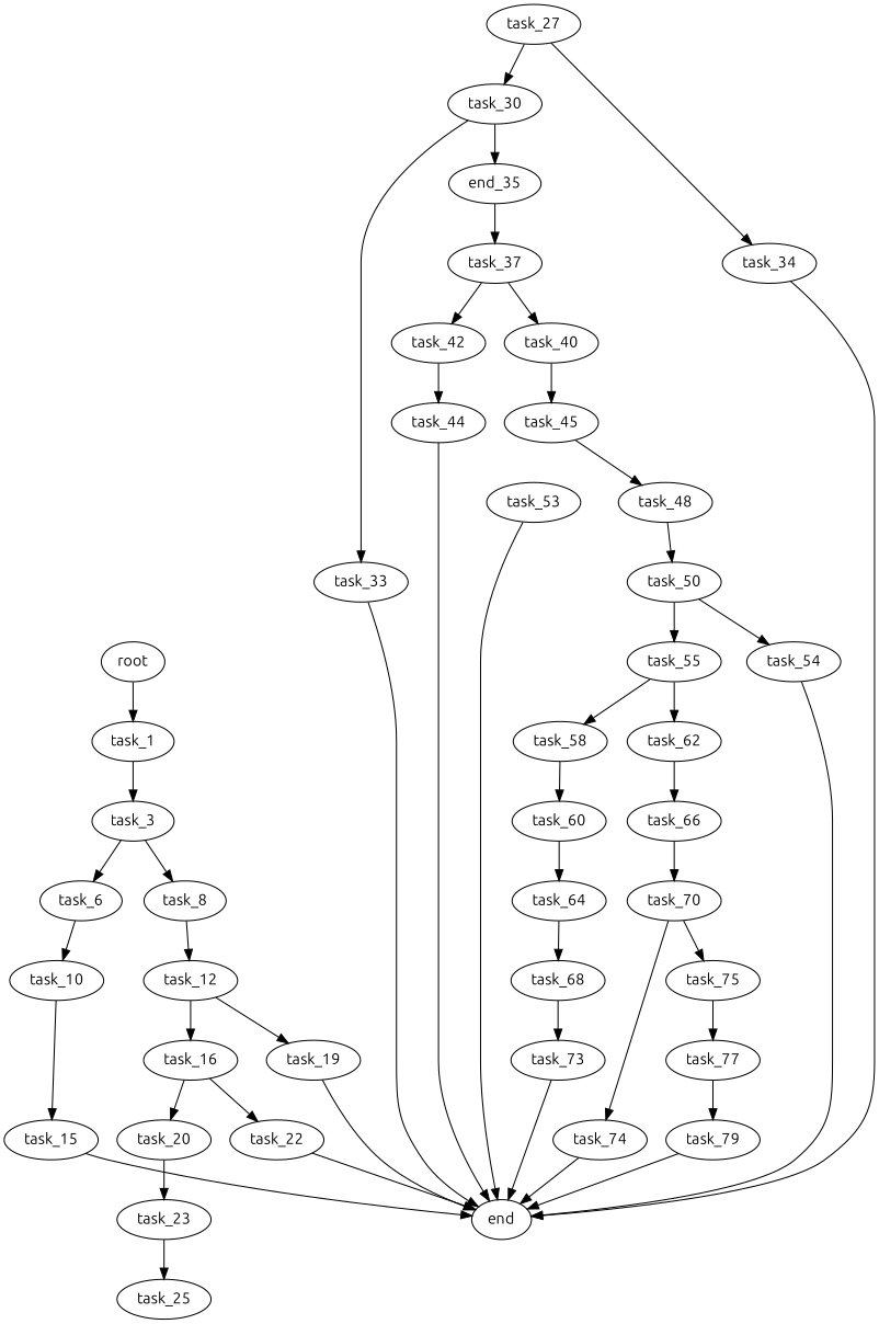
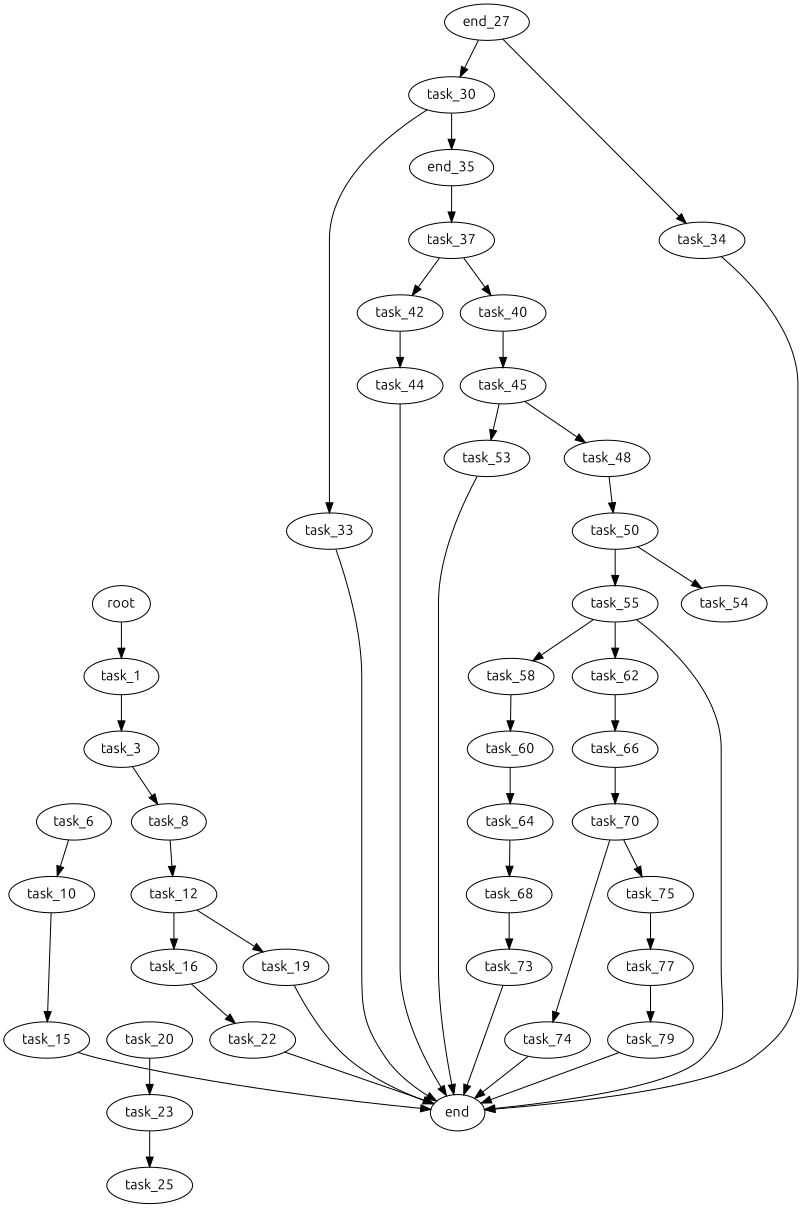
  digraph {
    fontname=Ubuntu
    node [fontname=Ubuntu]
    edge [fontname=Ubuntu]
    root
    task_1
    task_3
    task_6
    task_8
    task_10
    task_12
    task_15
    task_16
    task_19
    end
    task_20
    task_22
    task_23
    task_25
-   task_27
+   task_27 [label=end_27]
    task_30
    task_34
    task_33
    n20 [label=end_35]
    task_37
    task_40
    task_42
    task_45
    task_44
    task_48
    task_53
    task_50
    task_54
    task_55
    task_58
    task_62
    task_60
    task_66
    task_64
    task_70
    task_68
    task_73
    task_74
    task_75
    task_77
    task_79
    root -> task_1
    task_1 -> task_3
-   task_3 -> task_6
    task_3 -> task_8
    task_6 -> task_10
    task_8 -> task_12
    task_10 -> task_15
    task_12 -> task_16
    task_12 -> task_19
    task_15 -> end
-   task_16 -> task_20
    task_16 -> task_22
    task_19 -> end
    task_20 -> task_23
    task_22 -> end
    task_23 -> task_25
    task_27 -> task_30
    task_27 -> task_34
    task_30 -> task_33
    task_30 -> n20
    task_34 -> end
    task_33 -> end
    n20 -> task_37
    task_37 -> task_40
    task_37 -> task_42
    task_40 -> task_45
    task_42 -> task_44
    task_45 -> task_48
+   task_45 -> task_53
    task_44 -> end
    task_48 -> task_50
    task_53 -> end
    task_50 -> task_54
    task_50 -> task_55
-   task_54 -> end
+   task_55 -> end
    task_55 -> task_58
    task_55 -> task_62
    task_58 -> task_60
    task_62 -> task_66
    task_60 -> task_64
    task_66 -> task_70
    task_64 -> task_68
    task_70 -> task_74
    task_70 -> task_75
    task_68 -> task_73
    task_73 -> end
    task_74 -> end
    task_75 -> task_77
    task_77 -> task_79
    task_79 -> end
  }
